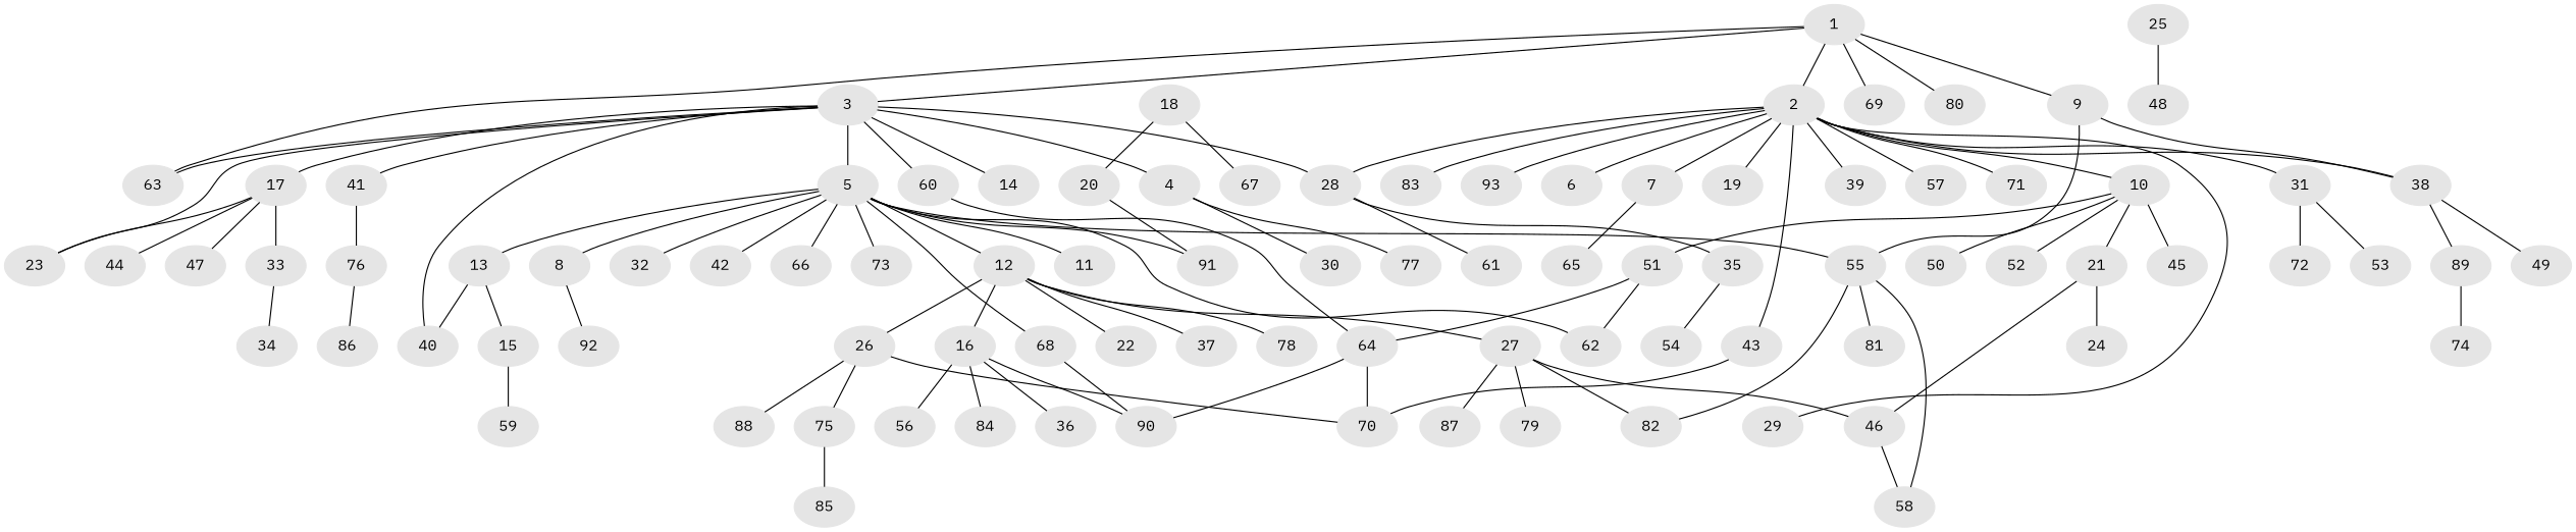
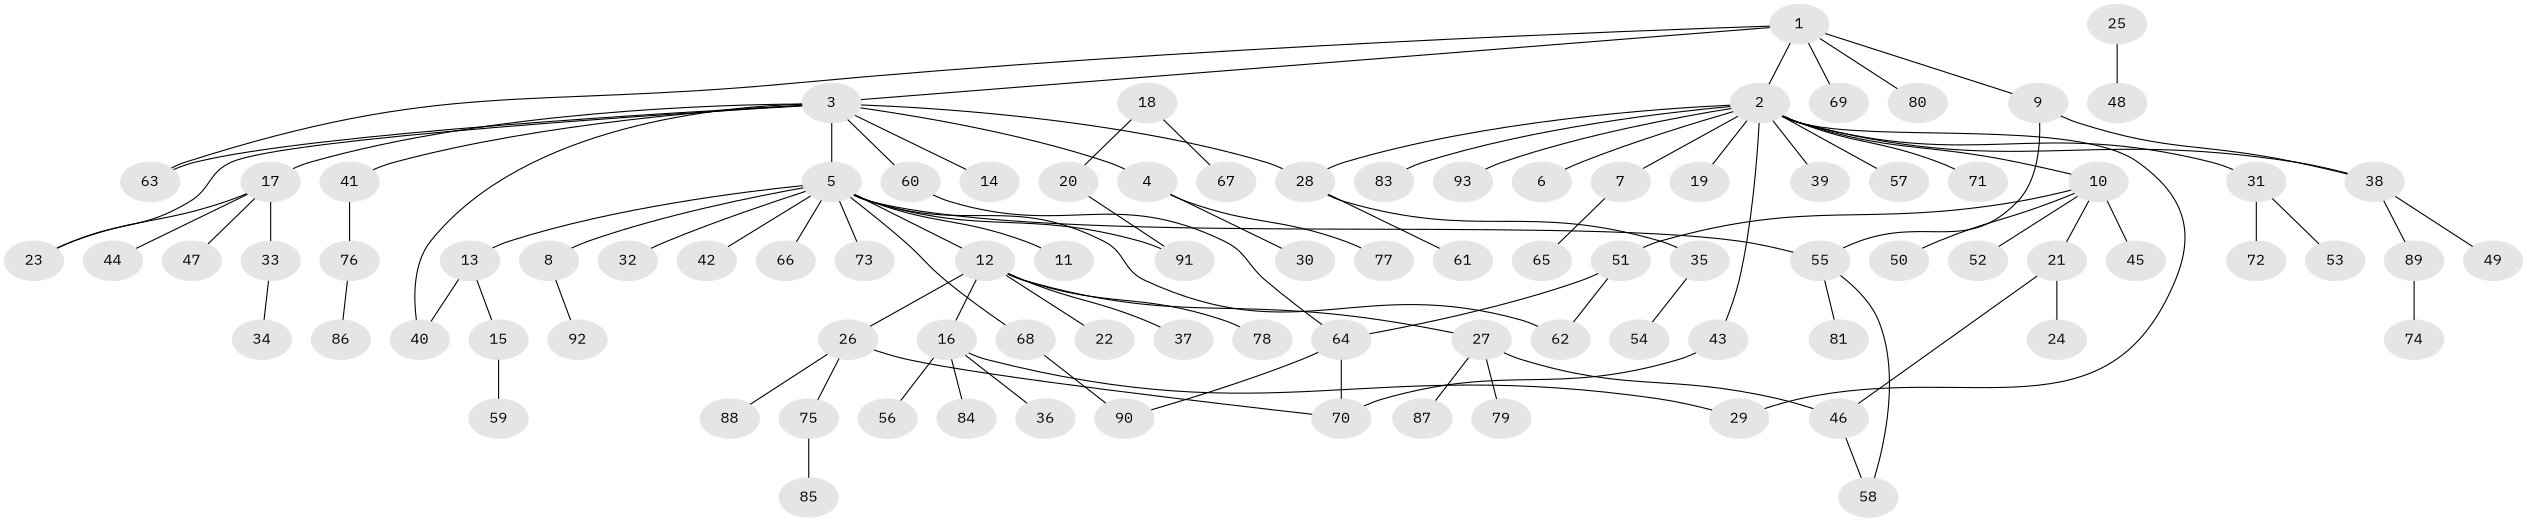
  graph {
    fontname="IBM Plex Mono"
    node [color=gray90 fontname="IBM Plex Mono" style=filled]
    edge [fontname="IBM Plex Mono"]
    1
    2
    3
    9
    63
    69
    80
    6
    7
    10
    19
    28
    29
    31
    38
    39
    43
    57
    71
    83
    93
    4
    5
    14
    17
    23
    40
    41
    60
    55
    65
    21
    45
    50
    51
    52
    35
    61
    53
    72
    49
    89
    70
    30
    77
    8
    11
    12
    13
    32
    42
    62
    66
    68
    73
    91
    33
    44
    47
    76
    64
    92
    16
    22
    26
    27
    37
    78
    15
-   82
    58
    81
    90
    24
    46
    36
    56
    84
    18
    20
    67
    75
    88
    79
    87
    59
    25
    48
    34
    85
    54
    74
    86
    1 -- 2
    1 -- 3
    1 -- 9
    1 -- 63
    1 -- 69
    1 -- 80
    2 -- 6
    2 -- 7
    2 -- 10
    2 -- 19
    2 -- 28
    2 -- 29
    2 -- 31
    2 -- 38
    2 -- 39
    2 -- 43
    2 -- 57
    2 -- 71
    2 -- 83
    2 -- 93
    3 -- 63
    3 -- 28
    3 -- 4
    3 -- 5
    3 -- 14
    3 -- 17
    3 -- 23
    3 -- 40
    3 -- 41
    3 -- 60
    9 -- 38
    9 -- 55
    7 -- 65
    10 -- 21
    10 -- 45
    10 -- 50
    10 -- 51
    10 -- 52
    28 -- 35
    28 -- 61
    31 -- 53
    31 -- 72
    38 -- 49
    38 -- 89
    43 -- 70
    4 -- 30
    4 -- 77
    5 -- 55
    5 -- 8
    5 -- 11
    5 -- 12
    5 -- 13
    5 -- 32
    5 -- 42
    5 -- 62
    5 -- 66
    5 -- 68
    5 -- 73
    5 -- 91
    17 -- 23
    17 -- 33
    17 -- 44
    17 -- 47
    41 -- 76
    60 -- 64
-   55 -- 82
    55 -- 58
    55 -- 81
    21 -- 24
    21 -- 46
    51 -- 62
    51 -- 64
    35 -- 54
    89 -- 74
    8 -- 92
    12 -- 16
    12 -- 22
    12 -- 26
    12 -- 27
    12 -- 37
    12 -- 78
    13 -- 40
    13 -- 15
    68 -- 90
    33 -- 34
    76 -- 86
    64 -- 70
    64 -- 90
-   16 -- 90
+   16 -- 29
    16 -- 36
    16 -- 56
    16 -- 84
    26 -- 70
    26 -- 75
    26 -- 88
-   27 -- 82
    27 -- 46
    27 -- 79
    27 -- 87
    15 -- 59
    46 -- 58
    18 -- 20
    18 -- 67
    20 -- 91
    75 -- 85
    25 -- 48
  }
